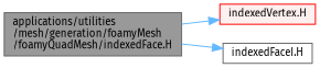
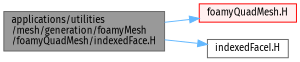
  digraph {
    rankdir=LR
    fontname="Fira Sans"
    node [fontname="Fira Sans" fontsize=10 shape=box style=filled]
    edge [color=steelblue1 fontname="Fira Sans" fontsize=10 labelfontname=Helvetica labelfontsize=10 style=solid]
    n1 [color=gray40 fillcolor=grey60 fontcolor=black height=0.2 label="applications/utilities\l/mesh/generation/foamyMesh\l/foamyQuadMesh/indexedFace.H" width=0.4]
-   n2 [color=red fillcolor="#FFF0F0" height=0.2 label="indexedVertex.H" width=0.4]
+   n2 [color=red fillcolor="#FFF0F0" height=0.2 label="foamyQuadMesh.H" width=0.4]
    n3 [color=grey40 fillcolor=white height=0.2 label="indexedFaceI.H" width=0.4]
    n1 -> n2
    n1 -> n3
  }
